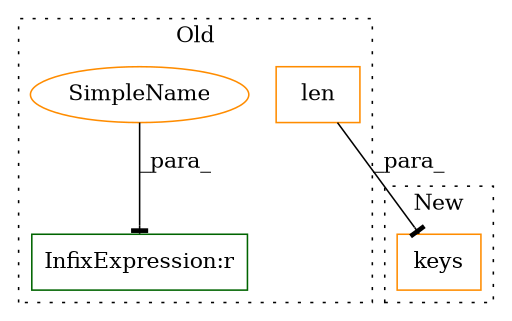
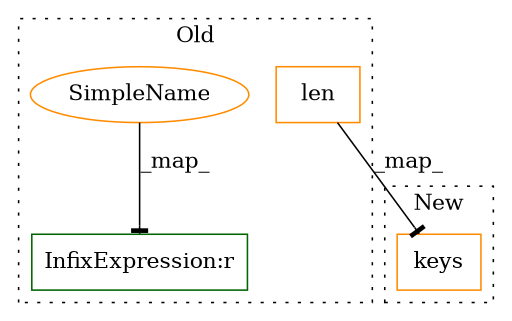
  digraph {
    node [a=32 color=darkorange shape=box]
    edge [arrowhead=tee]
    n1 [l="4,1" label=len s="11548,11571"]
    n2 [a=42 label=SimpleName shape=ellipse]
    n3 [a=27 color=darkgreen l=4 label="InfixExpression:r" s=11572]
    n4 [l=6 label=keys s=9398]
    subgraph cluster_1 {
      label=Old
      style=dotted
      n1
      n2
      n3
    }
    subgraph cluster_2 {
      label=New
      style=dotted
      n4
    }
-   n1 -> n4 [label=_para_]
-   n2 -> n3 [label=_para_]
+   n1 -> n4 [label=_map_]
+   n2 -> n3 [label=_map_]
  }
